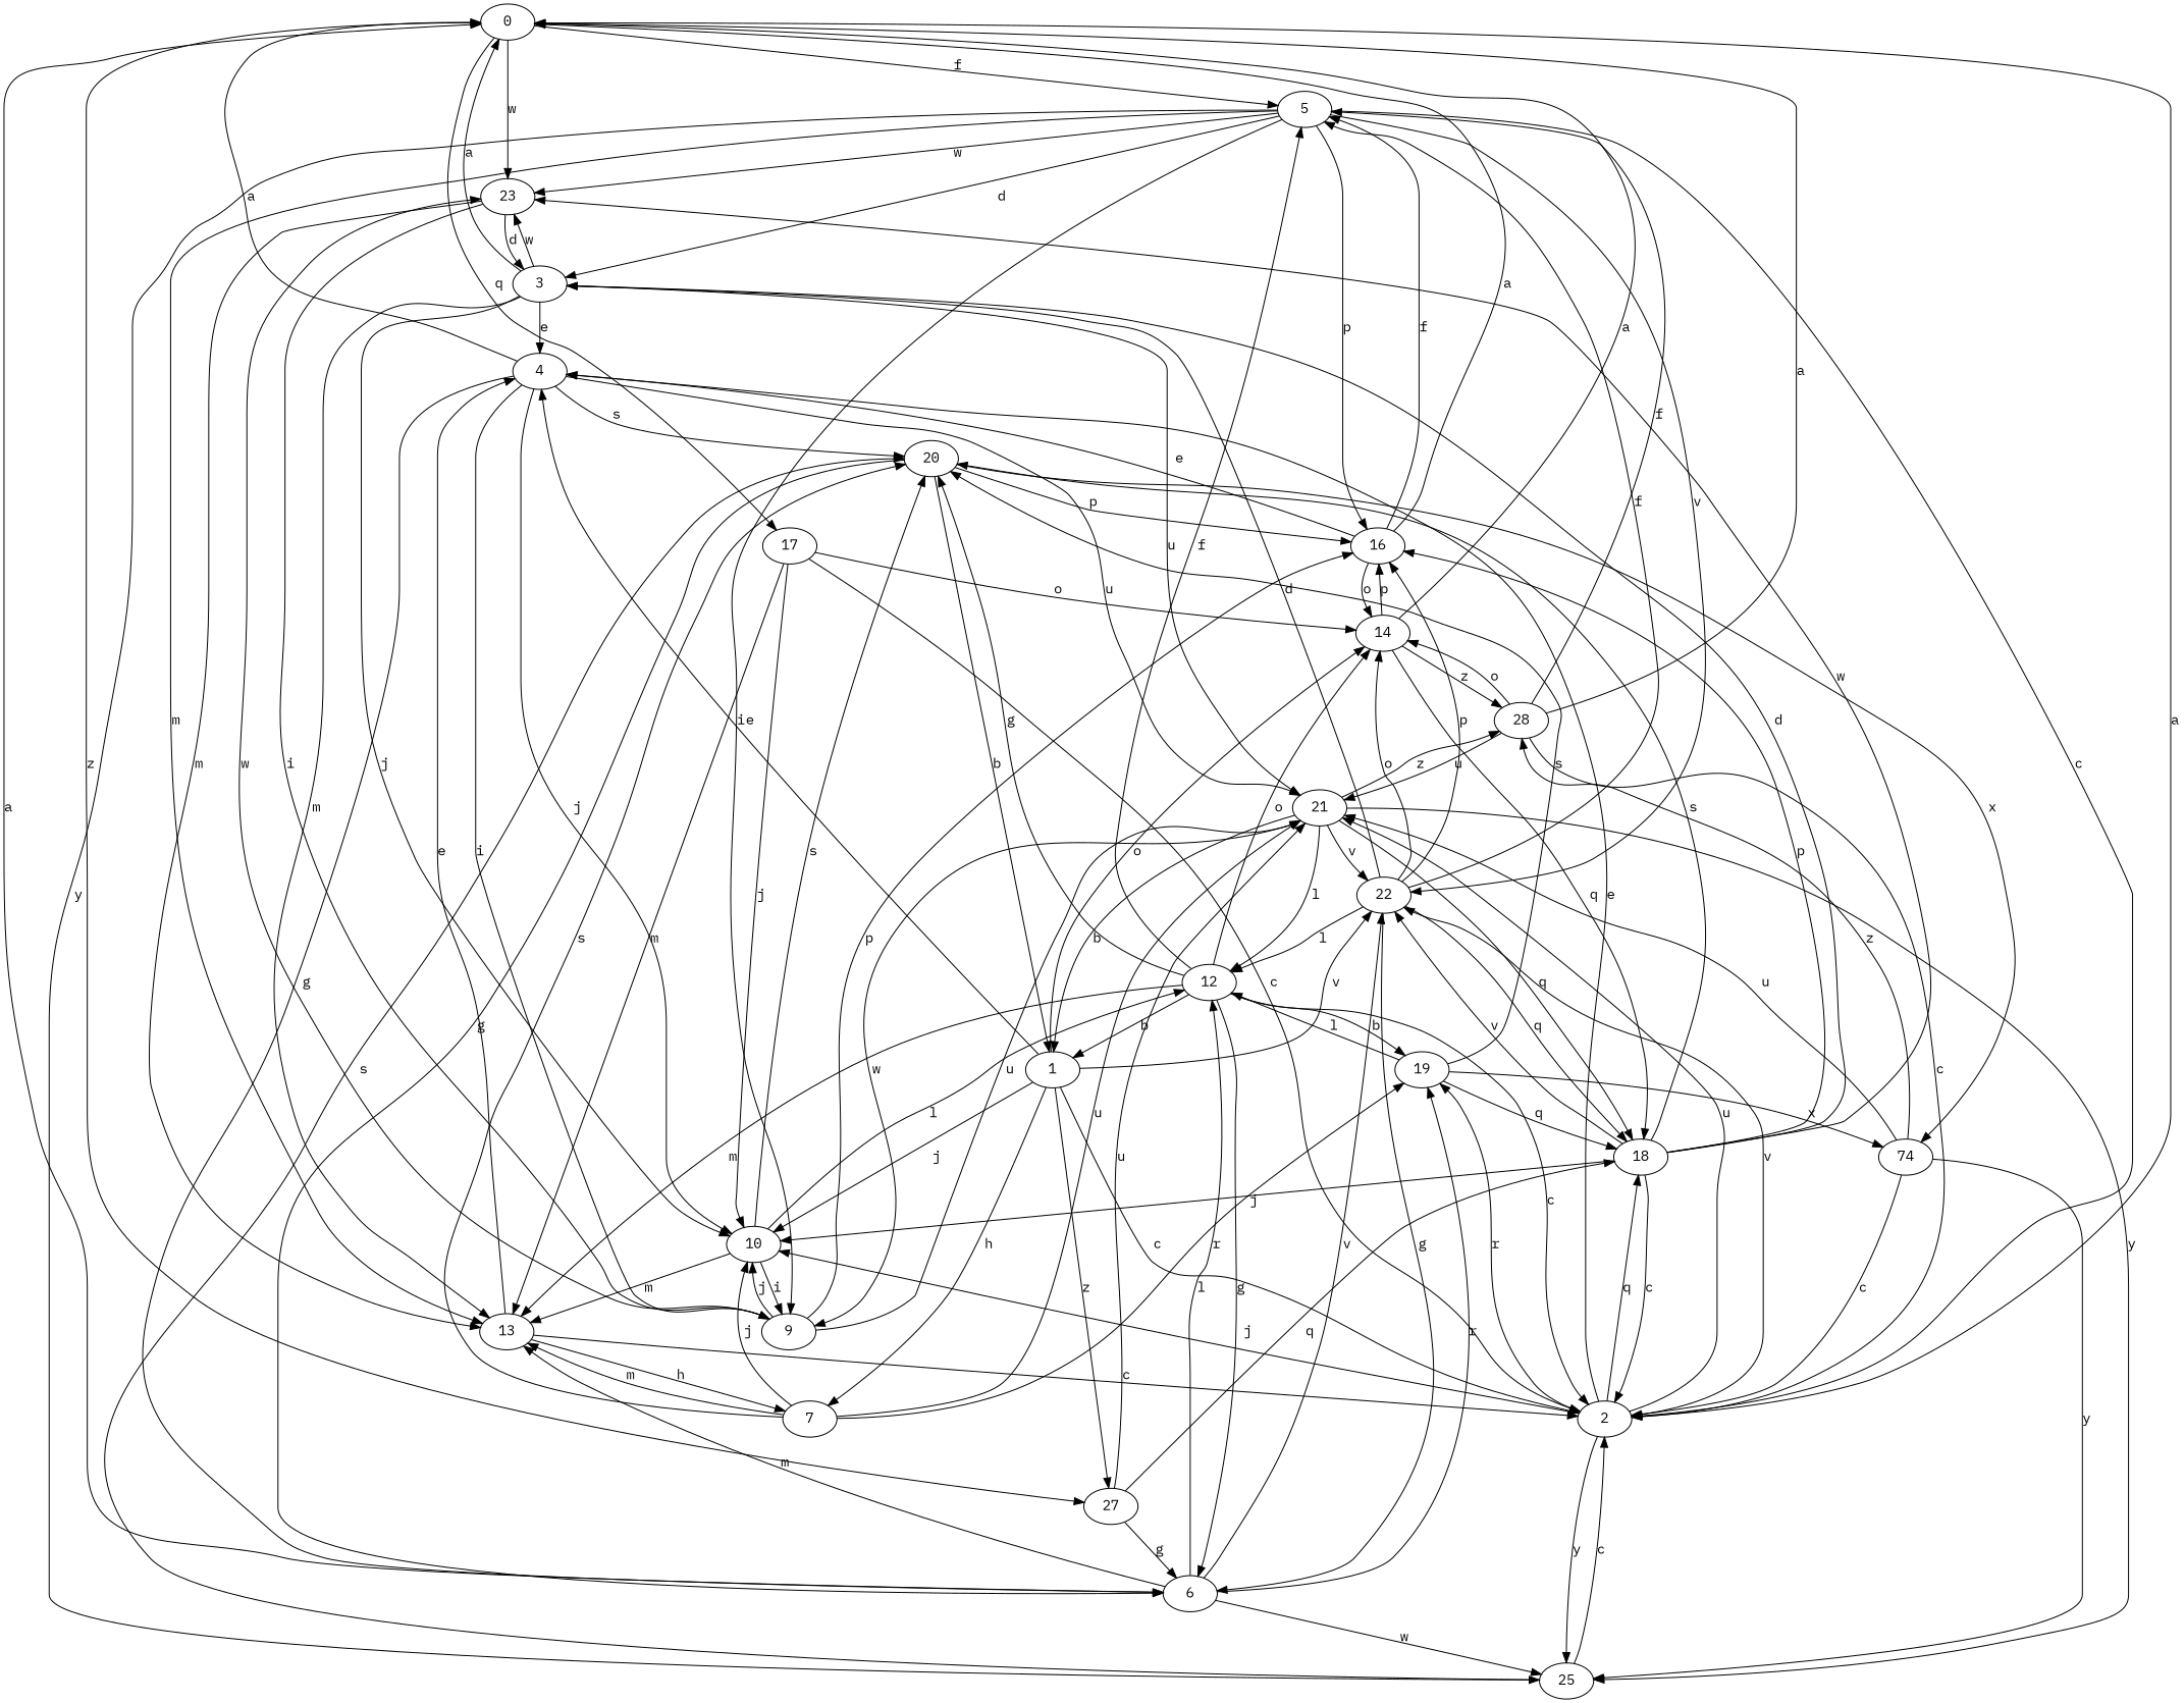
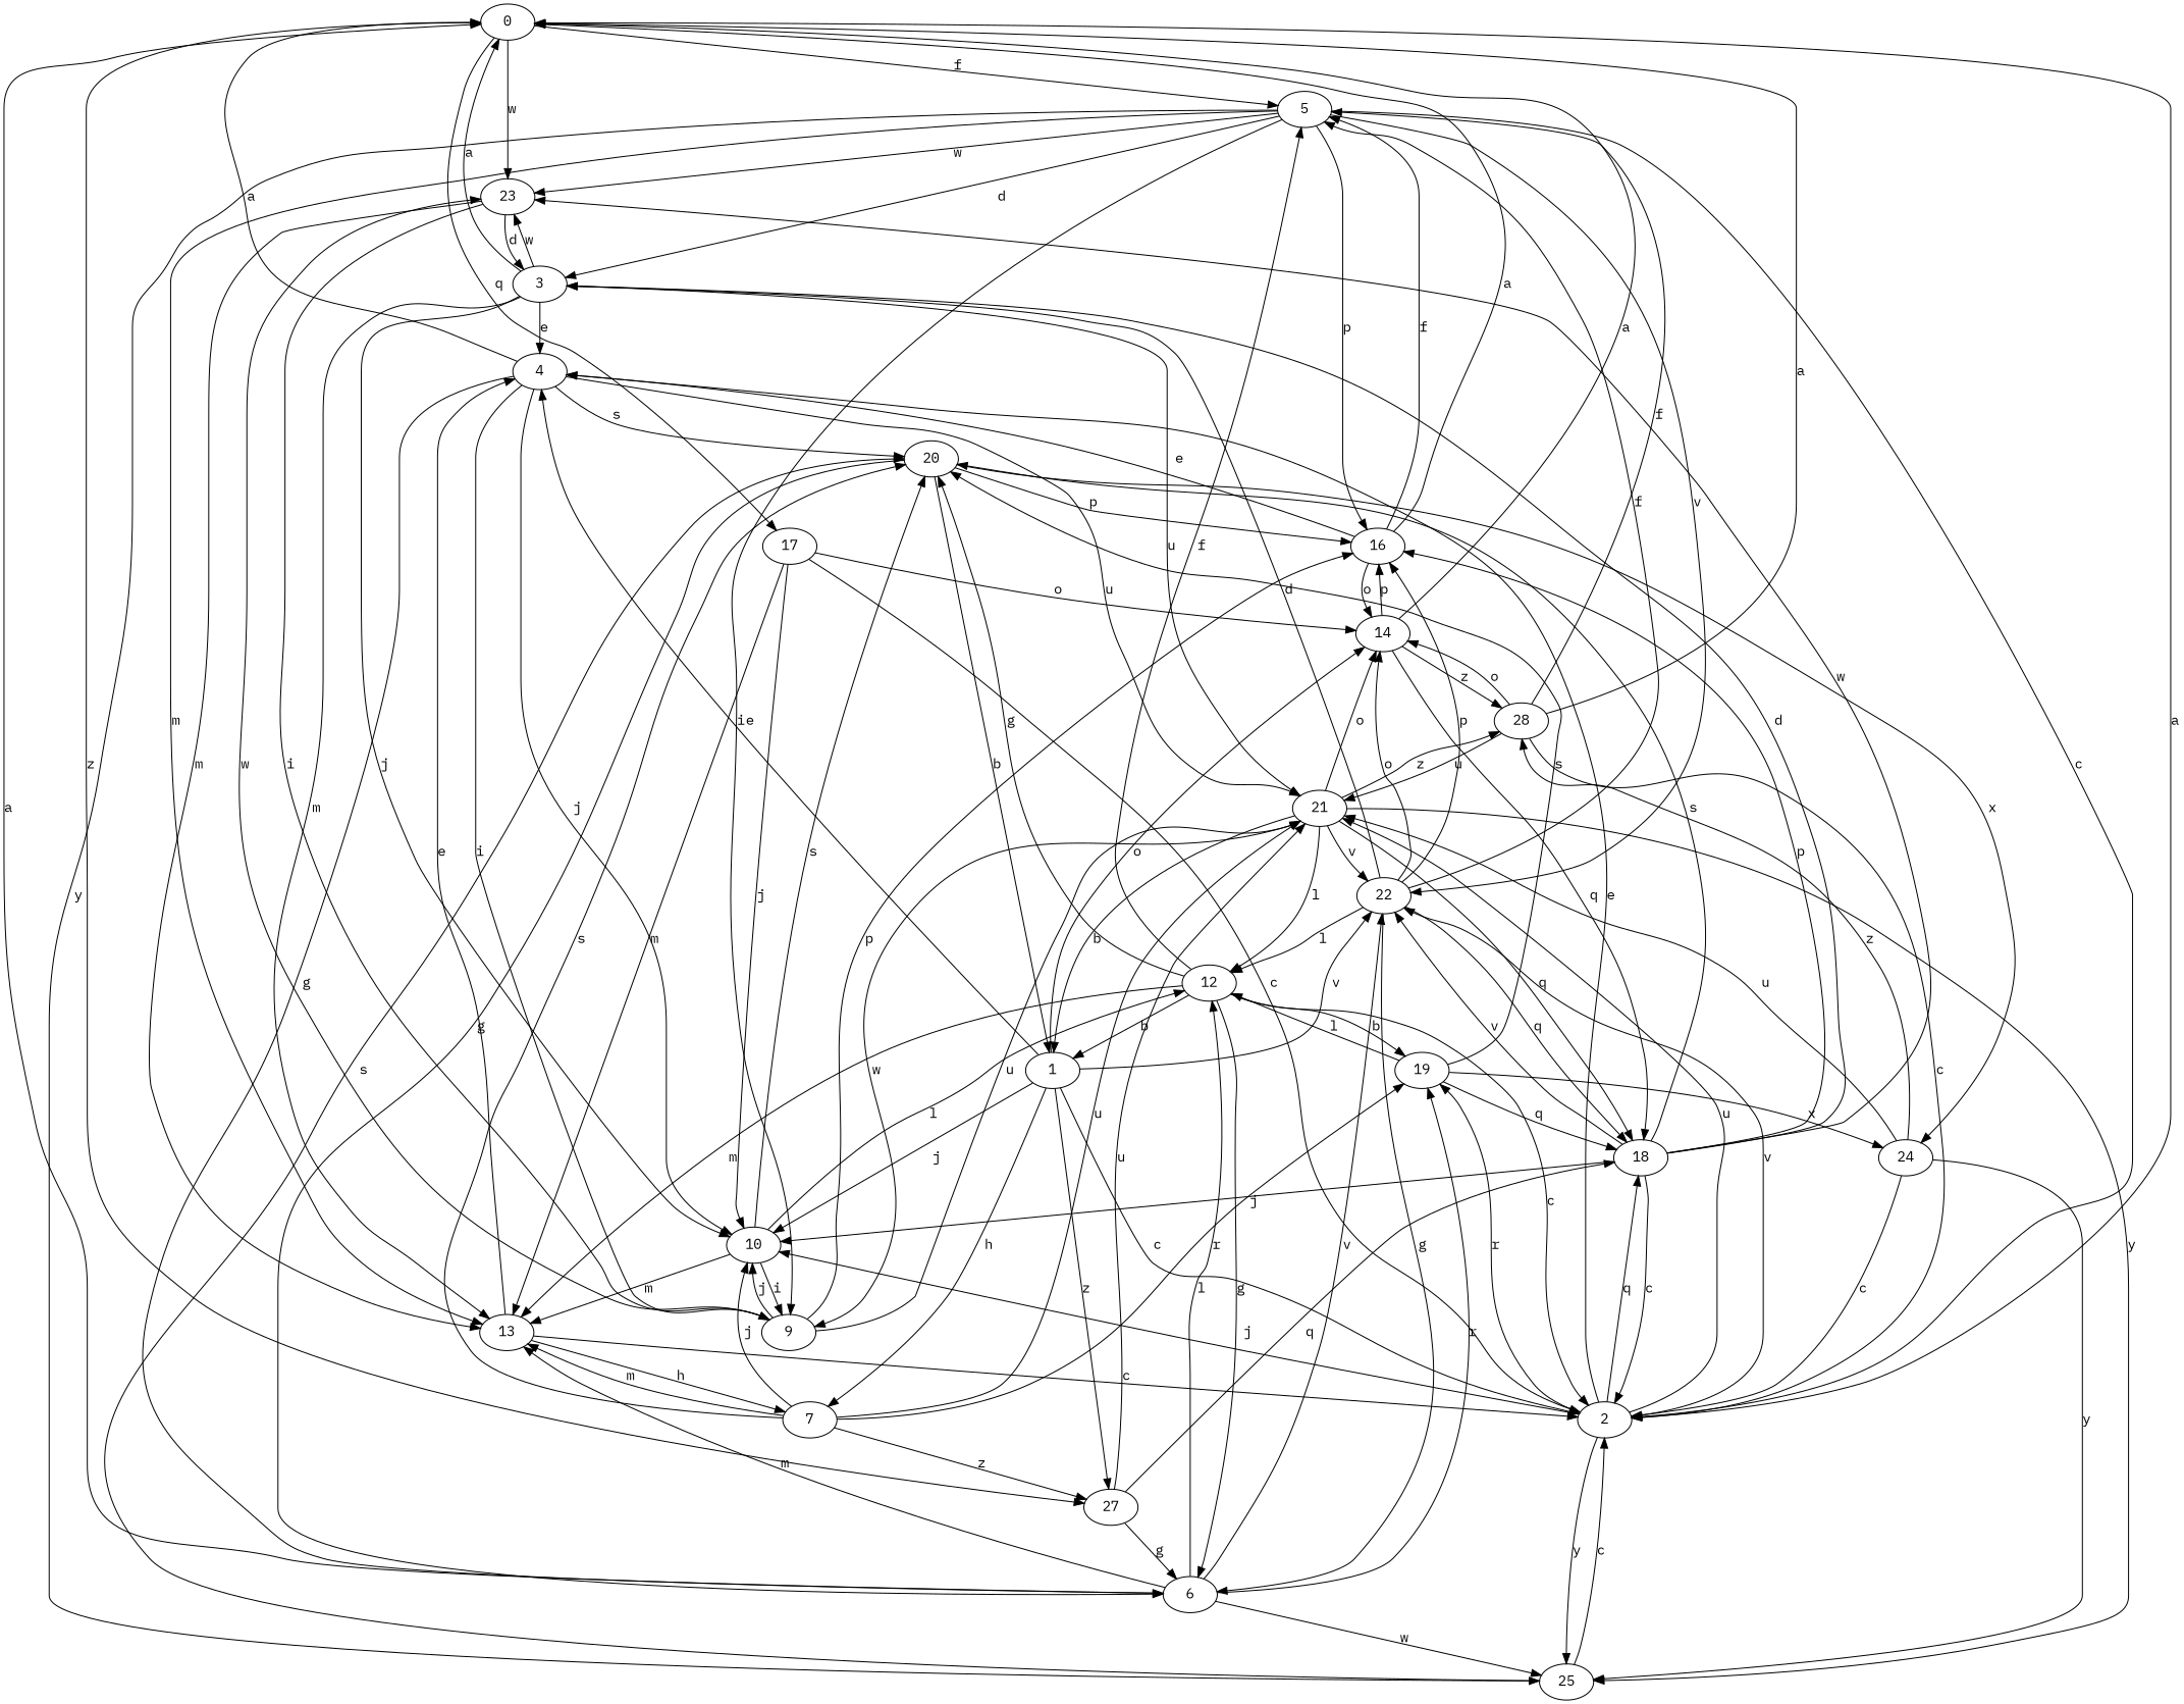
  strict digraph {
    fontname="IBM Plex Mono"
    node [fontname="IBM Plex Mono"]
    edge [fontname="IBM Plex Mono"]
    0
    5
    17
    23
    27
    2
    22
    25
    3
    13
    9
    16
    10
    14
    18
    21
    6
    1
    4
    7
    19
    20
    12
    28
-   24 [label=74]
+   24
    0 -> 5 [label=f]
    0 -> 17 [label=q]
    0 -> 23 [label=w]
    0 -> 27 [label=z]
    5 -> 23 [label=w]
    5 -> 2 [label=c]
    5 -> 22 [label=v]
    5 -> 25 [label=y]
    5 -> 3 [label=d]
    5 -> 13 [label=m]
    5 -> 9 [label=i]
    5 -> 16 [label=p]
    17 -> 2 [label=c]
    17 -> 13 [label=m]
    17 -> 10 [label=j]
    17 -> 14 [label=o]
    23 -> 3 [label=d]
    23 -> 13 [label=m]
    23 -> 9 [label=i]
    27 -> 18 [label=q]
    27 -> 21 [label=u]
    27 -> 6 [label=g]
    2 -> 0 [label=a]
    2 -> 22 [label=v]
    2 -> 25 [label=y]
    2 -> 10 [label=j]
    2 -> 18 [label=q]
    2 -> 21 [label=u]
    2 -> 4 [label=e]
    2 -> 19 [label=r]
    22 -> 5 [label=f]
    22 -> 3 [label=d]
    22 -> 16 [label=p]
    22 -> 14 [label=o]
    22 -> 18 [label=q]
    22 -> 6 [label=g]
    22 -> 12 [label=l]
    25 -> 2 [label=c]
    25 -> 20 [label=s]
    3 -> 0 [label=a]
    3 -> 23 [label=w]
    3 -> 13 [label=m]
    3 -> 10 [label=j]
    3 -> 21 [label=u]
    3 -> 4 [label=e]
    13 -> 2 [label=c]
    13 -> 4 [label=e]
    13 -> 7 [label=h]
    9 -> 23 [label=w]
    9 -> 16 [label=p]
    9 -> 10 [label=j]
    9 -> 21 [label=u]
    16 -> 0 [label=a]
    16 -> 5 [label=f]
    16 -> 14 [label=o]
    16 -> 4 [label=e]
    10 -> 13 [label=m]
    10 -> 9 [label=i]
    10 -> 20 [label=s]
    10 -> 12 [label=l]
    14 -> 0 [label=a]
    14 -> 16 [label=p]
    14 -> 18 [label=q]
    14 -> 28 [label=z]
    18 -> 23 [label=w]
    18 -> 2 [label=c]
    18 -> 22 [label=v]
    18 -> 3 [label=d]
    18 -> 16 [label=p]
    18 -> 10 [label=j]
    18 -> 20 [label=s]
    21 -> 22 [label=v]
    21 -> 25 [label=y]
    21 -> 9 [label=w]
-   12 -> 14 [label=o]
+   21 -> 14 [label=o]
    21 -> 18 [label=q]
    21 -> 1 [label=b]
    21 -> 12 [label=l]
    21 -> 28 [label=z]
    6 -> 0 [label=a]
    6 -> 22 [label=v]
    6 -> 25 [label=w]
    6 -> 13 [label=m]
    6 -> 19 [label=r]
    6 -> 12 [label=l]
    1 -> 27 [label=z]
    1 -> 2 [label=c]
    1 -> 22 [label=v]
    1 -> 10 [label=j]
    1 -> 14 [label=o]
    1 -> 4 [label=e]
    1 -> 7 [label=h]
    4 -> 0 [label=a]
    4 -> 9 [label=i]
    4 -> 10 [label=j]
    4 -> 21 [label=u]
    4 -> 6 [label=g]
    4 -> 20 [label=s]
+   7 -> 27 [label=z]
    7 -> 13 [label=m]
    7 -> 10 [label=j]
    7 -> 21 [label=u]
    7 -> 19 [label=r]
    7 -> 20 [label=s]
    19 -> 18 [label=q]
    19 -> 20 [label=s]
    19 -> 12 [label=l]
    19 -> 24 [label=x]
    20 -> 16 [label=p]
    20 -> 6 [label=g]
    20 -> 1 [label=b]
    20 -> 24 [label=x]
    12 -> 5 [label=f]
    12 -> 2 [label=c]
    12 -> 13 [label=m]
    12 -> 6 [label=g]
    12 -> 1 [label=b]
    12 -> 19 [label=b]
    12 -> 20 [label=g]
    28 -> 0 [label=a]
    28 -> 5 [label=f]
    28 -> 2 [label=c]
    28 -> 14 [label=o]
    28 -> 21 [label=u]
    24 -> 2 [label=c]
    24 -> 25 [label=y]
    24 -> 21 [label=u]
    24 -> 28 [label=z]
  }
